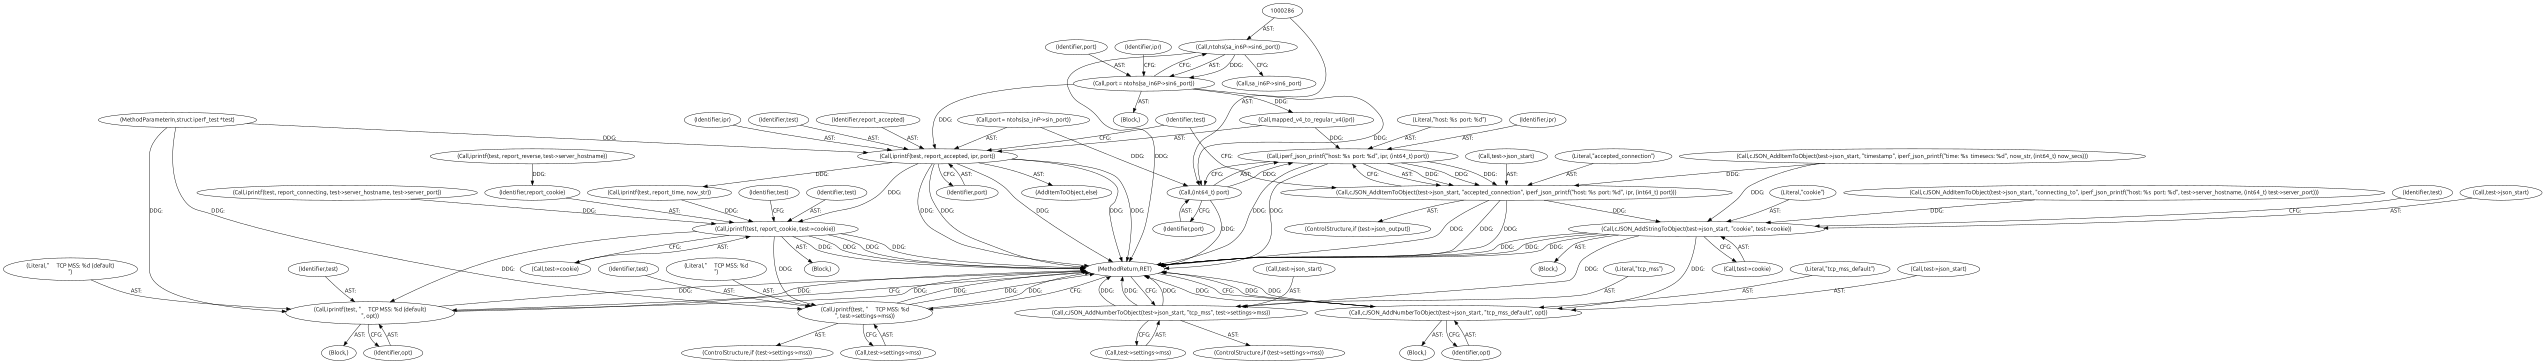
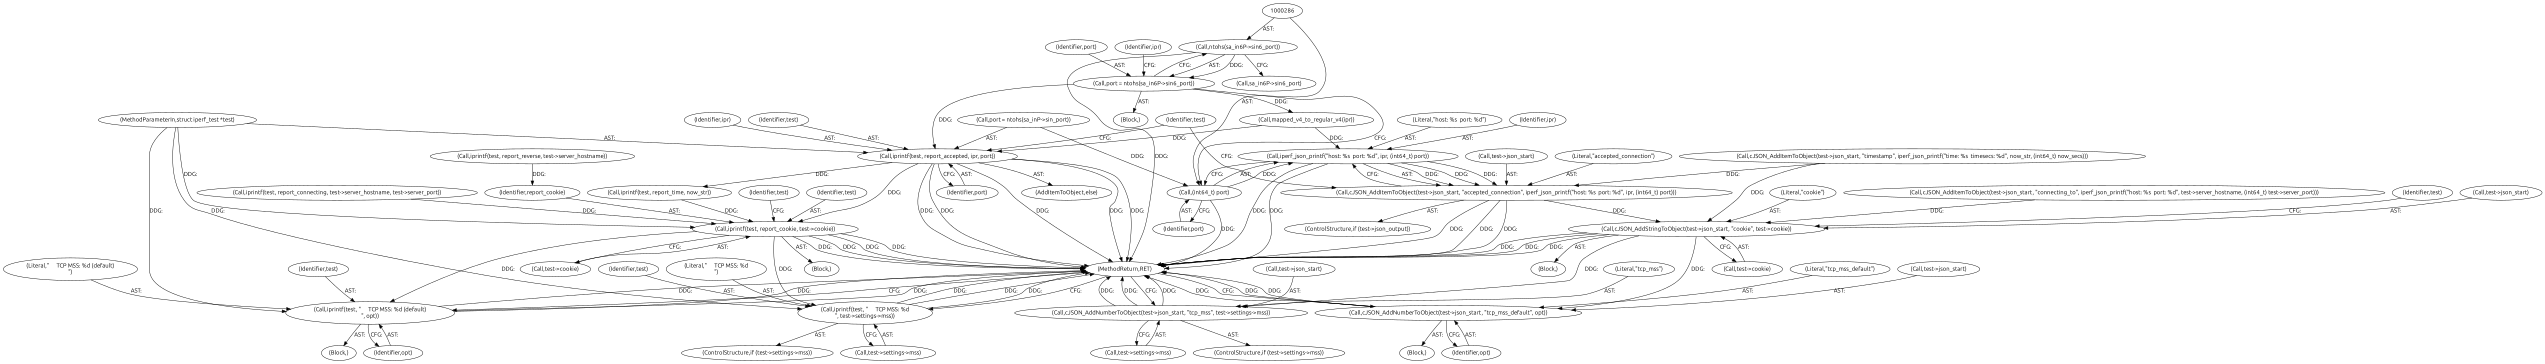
  digraph {
    fontname=Ubuntu
    node [fontname=Ubuntu]
    edge [fontname=Ubuntu]
    n1 [label="(Call,ntohs(sa_in6P->sin6_port))"]
    n2 [label="(Call,port = ntohs(sa_in6P->sin6_port))"]
    n3 [label="(MethodReturn,RET)"]
    n4 [label="(Call,sa_in6P->sin6_port)"]
    n5 [label="(Call,(int64_t) port)"]
    n6 [label="(Call,iprintf(test, report_accepted, ipr, port))"]
    n7 [label="(Block,)"]
    n8 [label="(Call,mapped_v4_to_regular_v4(ipr))"]
    n9 [label="(Call,cJSON_AddNumberToObject(test->json_start, \"tcp_mss\", test->settings->mss))"]
    n10 [label="(Call,cJSON_AddNumberToObject(test->json_start, \"tcp_mss_default\", opt))"]
    n11 [label="(Call,iprintf(test, \"      TCP MSS: %d\n\", test->settings->mss))"]
    n12 [label="(Call,iprintf(test, \"      TCP MSS: %d (default)\n\", opt))"]
    n13 [label="(Call,iperf_json_printf(\"host: %s  port: %d\", ipr, (int64_t) port))"]
    n14 [label="(Identifier,port)"]
    n15 [label="(Call,iprintf(test, report_cookie, test->cookie))"]
    n16 [label="(AddItemToObject,else)"]
    n17 [label="(Identifier,port)"]
    n18 [label="(Call,iprintf(test, report_time, now_str))"]
    n19 [label="(Call,cJSON_AddItemToObject(test->json_start, \"accepted_connection\", iperf_json_printf(\"host: %s  port: %d\", ipr, (int64_t) port)))"]
    n20 [label="(Call,cJSON_AddStringToObject(test->json_start, \"cookie\", test->cookie))"]
    n21 [label="(ControlStructure,if (test->json_output))"]
    n22 [label="(Block,)"]
    n23 [label="(Call,test->cookie)"]
    n24 [label="(Call,test->settings->mss)"]
    n25 [label="(ControlStructure,if (test->settings->mss))"]
    n26 [label="(Block,)"]
    n27 [label="(Identifier,opt)"]
    n28 [label="(Block,)"]
    n29 [label="(Call,test->cookie)"]
    n30 [label="(ControlStructure,if (test->settings->mss))"]
    n31 [label="(Call,test->settings->mss)"]
    n32 [label="(Block,)"]
    n33 [label="(Identifier,opt)"]
    n34 [label="(Literal,\"host: %s  port: %d\")"]
    n35 [label="(Identifier,test)"]
-   n36 [label="(Identifier,report_accepted)"]
    n37 [label="(Call,iprintf(test, report_connecting, test->server_hostname, test->server_port))"]
    n38 [label="(Literal,\"      TCP MSS: %d\n\")"]
    n39 [label="(Identifier,test)"]
    n40 [label="(Identifier,test)"]
    n41 [label="(Identifier,ipr)"]
    n42 [label="(Identifier,port)"]
    n43 [label="(Identifier,ipr)"]
    n44 [label="(Identifier,test)"]
    n45 [label="(Call,iprintf(test, report_reverse, test->server_hostname))"]
    n46 [label="(Identifier,report_cookie)"]
    n47 [label="(Literal,\"accepted_connection\")"]
    n48 [label="(Identifier,test)"]
    n49 [label="(Literal,\"      TCP MSS: %d (default)\n\")"]
    n50 [label="(Identifier,test)"]
    n51 [label="(Identifier,test)"]
    n52 [label="(MethodParameterIn,struct iperf_test *test)"]
    n53 [label="(Call,test->json_start)"]
    n54 [label="(Identifier,ipr)"]
    n55 [label="(Call,port = ntohs(sa_inP->sin_port))"]
    n56 [label="(Literal,\"tcp_mss\")"]
    n57 [label="(Literal,\"tcp_mss_default\")"]
    n58 [label="(Call,test->json_start)"]
    n59 [label="(Call,test->json_start)"]
    n60 [label="(Literal,\"cookie\")"]
    n61 [label="(Call,test->json_start)"]
    n62 [label="(Call,cJSON_AddItemToObject(test->json_start, \"connecting_to\", iperf_json_printf(\"host: %s  port: %d\", test->server_hostname, (int64_t) test->server_port)))"]
    n63 [label="(Call,cJSON_AddItemToObject(test->json_start, \"timestamp\", iperf_json_printf(\"time: %s  timesecs: %d\", now_str, (int64_t) now_secs)))"]
    1000286
    n1 -> n2 [label="AST: "]
    n1 -> n2 [label="DDG: "]
    n1 -> n3 [label="DDG: "]
    n1 -> n4 [label="CFG: "]
    n2 -> n1 [label="CFG: "]
-   n2 -> n5 [label="DDG: "]
+   n2 -> n5 [label="CFG: "]
    n2 -> n6 [label="DDG: "]
    n2 -> n7 [label="AST: "]
    n2 -> n8 [label="DDG: "]
    n3 -> n9 [label="CFG: "]
    n3 -> n10 [label="CFG: "]
    n3 -> n11 [label="CFG: "]
    n3 -> n12 [label="CFG: "]
    n5 -> n3 [label="DDG: "]
    n5 -> n13 [label="AST: "]
    n5 -> n13 [label="DDG: "]
    n5 -> n14 [label="CFG: "]
    n6 -> n3 [label="DDG: "]
    n6 -> n3 [label="DDG: "]
    n6 -> n3 [label="DDG: "]
    n6 -> n3 [label="DDG: "]
    n6 -> n3 [label="DDG: "]
    n6 -> n15 [label="DDG: "]
    n6 -> n16 [label="AST: "]
    n6 -> n17 [label="CFG: "]
    n6 -> n18 [label="DDG: "]
-   n8 -> n6 [label="AST: "]
+   n8 -> n6 [label="DDG: "]
    n8 -> n13 [label="DDG: "]
    n9 -> n3 [label="DDG: "]
    n9 -> n3 [label="DDG: "]
    n9 -> n3 [label="DDG: "]
    n9 -> n24 [label="CFG: "]
    n9 -> n25 [label="AST: "]
    n10 -> n3 [label="DDG: "]
    n10 -> n3 [label="DDG: "]
    n10 -> n3 [label="DDG: "]
    n10 -> n26 [label="AST: "]
    n10 -> n27 [label="CFG: "]
    n11 -> n3 [label="DDG: "]
    n11 -> n3 [label="DDG: "]
    n11 -> n3 [label="DDG: "]
    n11 -> n30 [label="AST: "]
    n11 -> n31 [label="CFG: "]
    n12 -> n3 [label="DDG: "]
    n12 -> n3 [label="DDG: "]
    n12 -> n3 [label="DDG: "]
    n12 -> n32 [label="AST: "]
    n12 -> n33 [label="CFG: "]
    n13 -> n3 [label="DDG: "]
    n13 -> n3 [label="DDG: "]
    n13 -> n5 [label="CFG: "]
    n13 -> n19 [label="AST: "]
    n13 -> n19 [label="DDG: "]
    n13 -> n19 [label="DDG: "]
    n13 -> n19 [label="DDG: "]
    n14 -> n5 [label="AST: "]
    n15 -> n3 [label="DDG: "]
    n15 -> n3 [label="DDG: "]
    n15 -> n3 [label="DDG: "]
    n15 -> n3 [label="DDG: "]
    n15 -> n11 [label="DDG: "]
    n15 -> n12 [label="DDG: "]
    n15 -> n28 [label="AST: "]
    n15 -> n29 [label="CFG: "]
    n17 -> n6 [label="AST: "]
    n18 -> n15 [label="DDG: "]
    n19 -> n3 [label="DDG: "]
    n19 -> n3 [label="DDG: "]
    n19 -> n3 [label="DDG: "]
    n19 -> n13 [label="CFG: "]
    n19 -> n20 [label="DDG: "]
    n19 -> n21 [label="AST: "]
    n20 -> n3 [label="DDG: "]
    n20 -> n3 [label="DDG: "]
    n20 -> n3 [label="DDG: "]
    n20 -> n9 [label="DDG: "]
    n20 -> n10 [label="DDG: "]
    n20 -> n22 [label="AST: "]
    n20 -> n23 [label="CFG: "]
    n23 -> n20 [label="AST: "]
    n24 -> n9 [label="AST: "]
    n27 -> n10 [label="AST: "]
    n29 -> n15 [label="AST: "]
    n31 -> n11 [label="AST: "]
    n33 -> n12 [label="AST: "]
    n34 -> n13 [label="AST: "]
    n35 -> n15 [label="AST: "]
-   n36 -> n6 [label="AST: "]
    n37 -> n15 [label="DDG: "]
    n38 -> n11 [label="AST: "]
    n39 -> n6 [label="CFG: "]
    n39 -> n19 [label="CFG: "]
    n40 -> n12 [label="AST: "]
    n41 -> n6 [label="AST: "]
    n42 -> n2 [label="AST: "]
    n43 -> n2 [label="CFG: "]
    n44 -> n20 [label="CFG: "]
    n45 -> n46 [label="DDG: "]
    n46 -> n15 [label="AST: "]
    n47 -> n19 [label="AST: "]
    n48 -> n15 [label="CFG: "]
    n49 -> n12 [label="AST: "]
    n50 -> n11 [label="AST: "]
    n51 -> n6 [label="AST: "]
-   n52 -> n6 [label="DDG: "]
+   n52 -> n6 [label="AST: "]
    n52 -> n11 [label="DDG: "]
    n52 -> n12 [label="DDG: "]
+   n52 -> n15 [label="DDG: "]
    n53 -> n9 [label="AST: "]
    n54 -> n13 [label="AST: "]
    n55 -> n5 [label="DDG: "]
    n55 -> n6 [label="AST: "]
    n56 -> n9 [label="AST: "]
    n57 -> n10 [label="AST: "]
    n58 -> n10 [label="AST: "]
    n59 -> n20 [label="AST: "]
    n60 -> n20 [label="AST: "]
    n61 -> n19 [label="AST: "]
    n62 -> n20 [label="DDG: "]
    n63 -> n19 [label="DDG: "]
    n63 -> n20 [label="DDG: "]
    1000286 -> n1 [label="AST: "]
    1000286 -> n5 [label="AST: "]
  }
